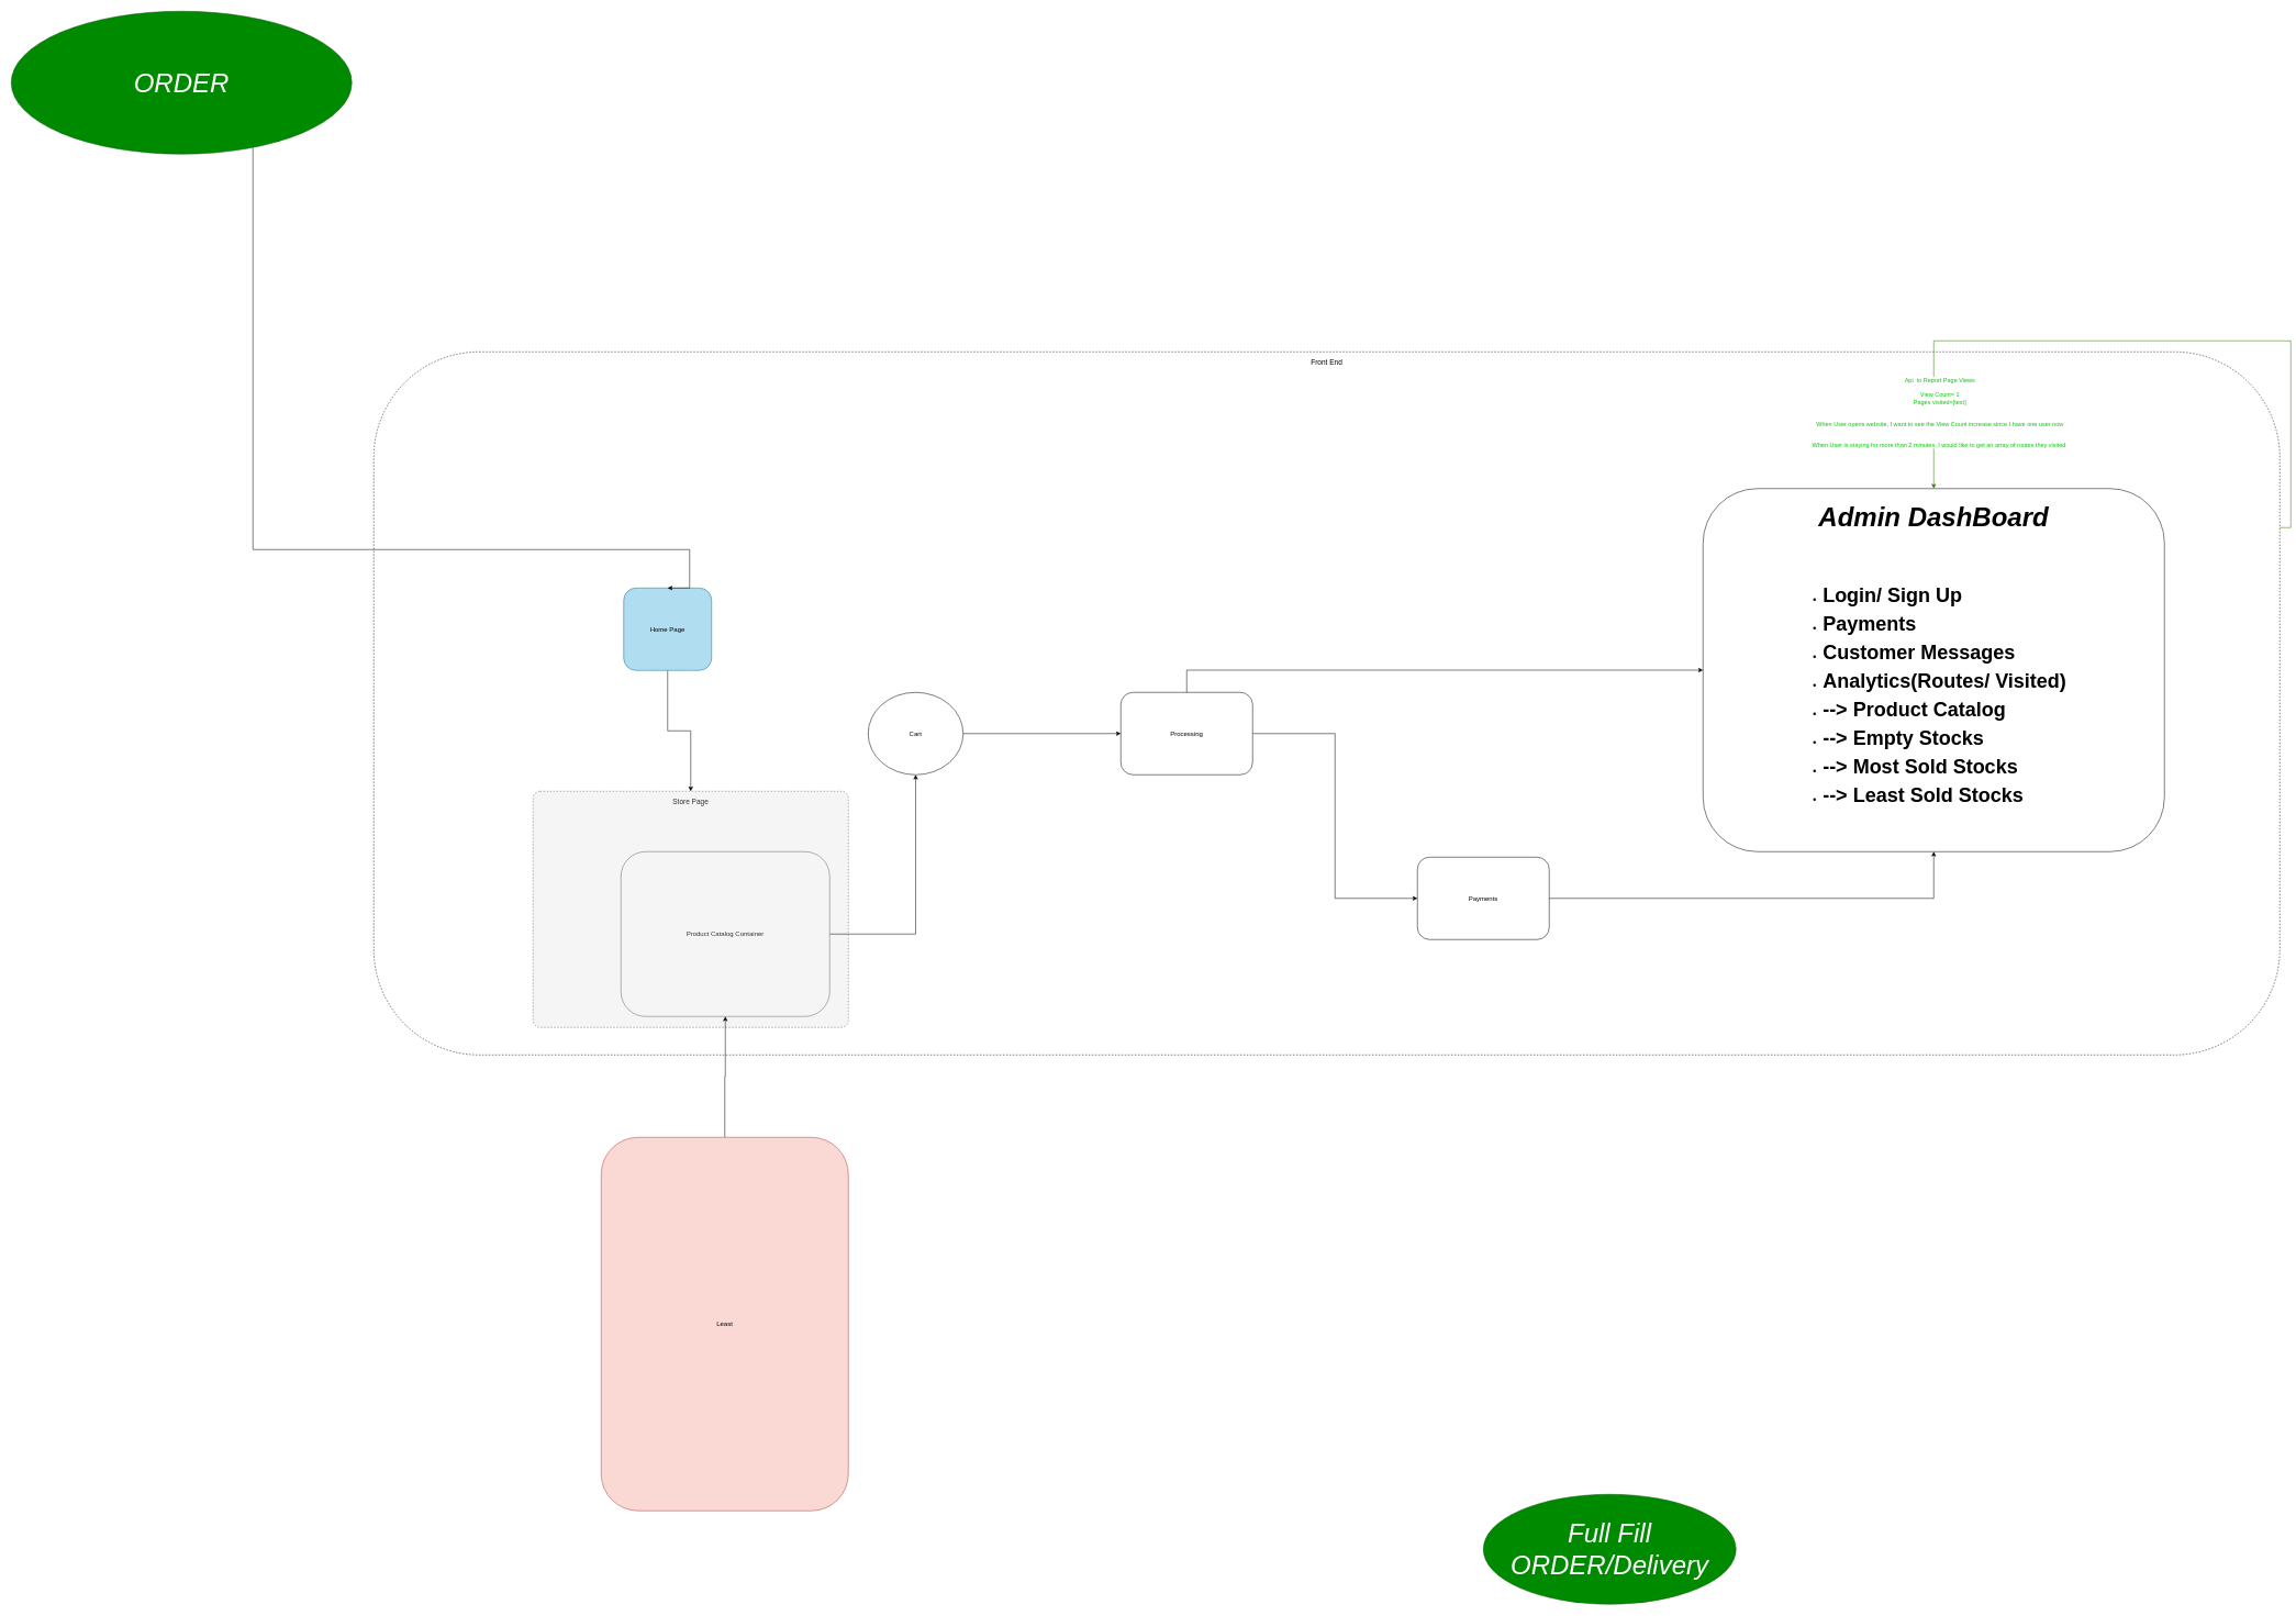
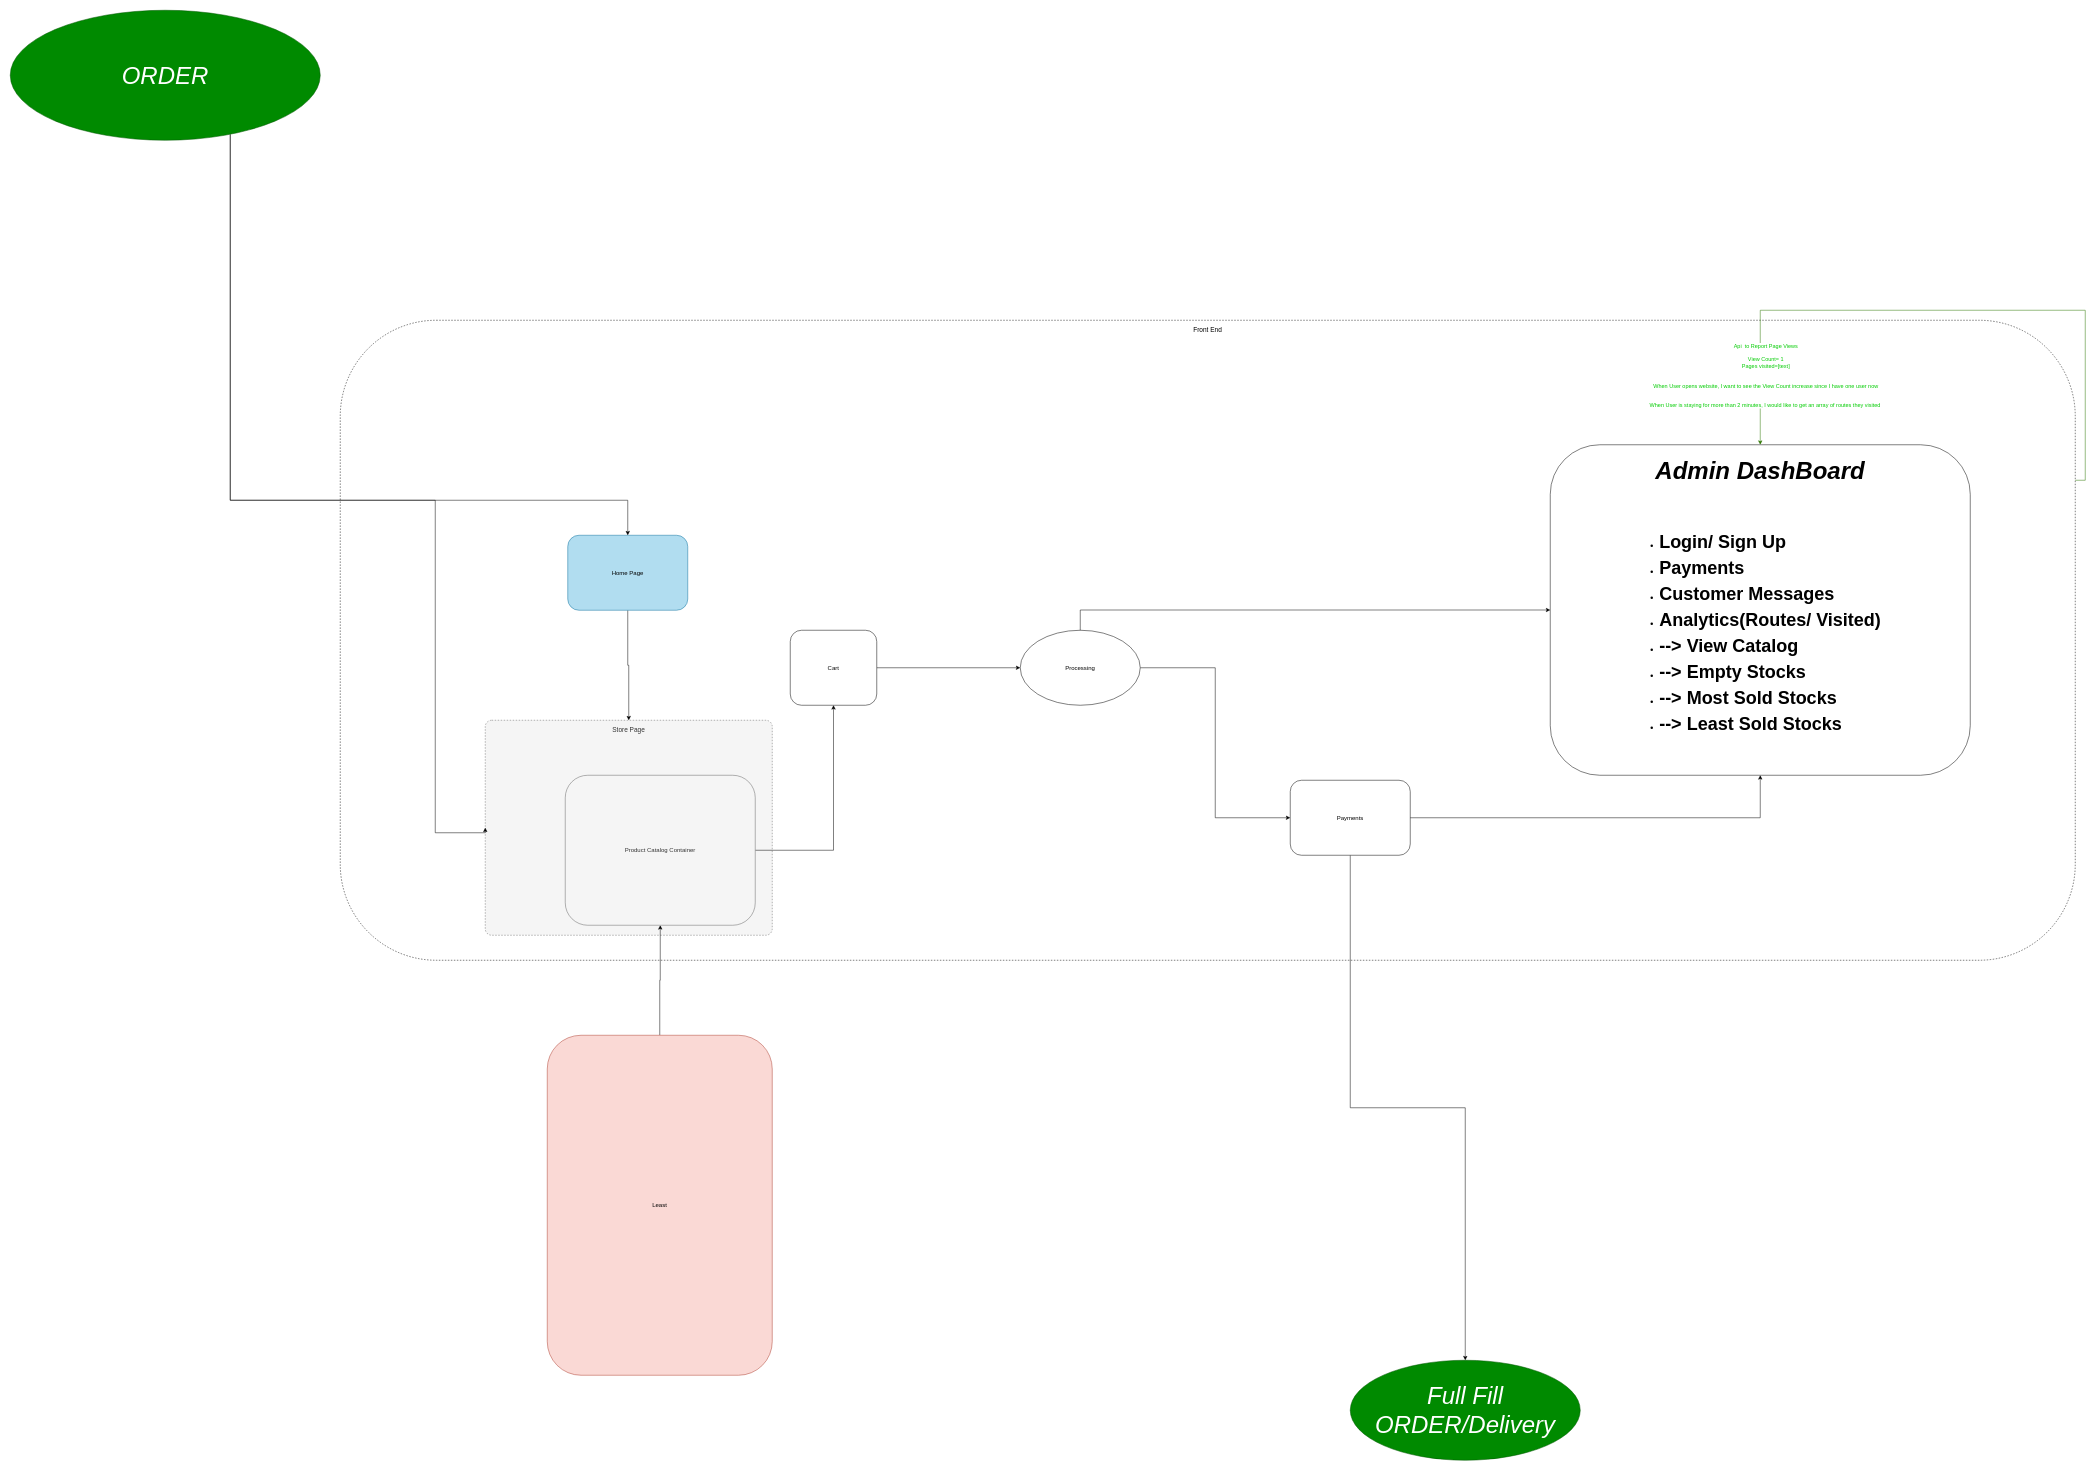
  <mxCell id="0" />
  <mxCell id="1" parent="0" />
  <mxCell id="2" value="&lt;p style=&quot;line-height: 20%;&quot;&gt;&lt;font style=&quot;font-size: 13px;&quot;&gt;Front End&lt;/font&gt;&lt;/p&gt;" style="rounded=1;whiteSpace=wrap;html=1;dashed=1;align=center;verticalAlign=top;" vertex="1" parent="1"><mxGeometry x="680" y="640" width="3470" height="1280" as="geometry" /></mxCell>
  <mxCell id="3" style="edgeStyle=orthogonalEdgeStyle;rounded=0;orthogonalLoop=1;jettySize=auto;html=1;exitX=1;exitY=0.25;exitDx=0;exitDy=0;entryX=0.5;entryY=0;entryDx=0;entryDy=0;fillColor=#60a917;strokeColor=#2D7600;" edge="1" parent="1" source="2" target="5"><mxGeometry relative="1" as="geometry" /></mxCell>
  <mxCell id="4" value="&lt;font color=&quot;#00cc00&quot;&gt;Api&amp;nbsp; to Report Page Views&lt;br&gt;&lt;br&gt;View Count= 1&lt;br&gt;Pages visited=[text]&lt;br&gt;&lt;br&gt;&lt;br&gt;When User opens website, I want to see the View Count increase since I have one user now&lt;br&gt;&lt;br&gt;&lt;br&gt;When User is staying for more than 2 minutes, I would like to get an array of routes they visited&amp;nbsp;&lt;/font&gt;" style="edgeLabel;html=1;align=center;verticalAlign=middle;resizable=0;points=[];" vertex="1" connectable="0" parent="3"><mxGeometry x="0.117" y="1" relative="1" as="geometry"><mxPoint x="-286" y="129" as="offset" /></mxGeometry></mxCell>
- <mxCell id="5" value="&lt;h1&gt;&lt;font style=&quot;font-size: 48px;&quot;&gt;&lt;i&gt;Admin DashBoard&lt;/i&gt;&lt;/font&gt;&lt;/h1&gt;&lt;font style=&quot;font-size: 48px;&quot;&gt;&lt;i&gt;&lt;br&gt;&lt;/i&gt;&lt;/font&gt;&lt;h2 style=&quot;line-height: 250%;&quot;&gt;&lt;ul style=&quot;line-height: 250%;&quot;&gt;&lt;li style=&quot;text-align: left;&quot;&gt;&lt;font style=&quot;font-size: 36px;&quot;&gt;Login/ Sign Up&lt;/font&gt;&lt;/li&gt;&lt;li style=&quot;text-align: left;&quot;&gt;&lt;font style=&quot;font-size: 36px;&quot;&gt;Payments&lt;/font&gt;&lt;/li&gt;&lt;li style=&quot;text-align: left;&quot;&gt;&lt;font style=&quot;font-size: 36px;&quot;&gt;Customer Messages&lt;/font&gt;&lt;/li&gt;&lt;li style=&quot;text-align: left;&quot;&gt;&lt;font style=&quot;font-size: 36px;&quot;&gt;Analytics(Routes/ Visited)&lt;/font&gt;&lt;/li&gt;&lt;li style=&quot;text-align: left;&quot;&gt;&lt;font style=&quot;font-size: 36px;&quot;&gt;--&amp;gt; Product Catalog&lt;/font&gt;&lt;/li&gt;&lt;li style=&quot;text-align: left;&quot;&gt;&lt;font style=&quot;font-size: 36px;&quot;&gt;--&amp;gt; Empty Stocks&lt;/font&gt;&lt;/li&gt;&lt;li style=&quot;text-align: left;&quot;&gt;&lt;font style=&quot;font-size: 36px;&quot;&gt;--&amp;gt; Most Sold Stocks&lt;/font&gt;&lt;/li&gt;&lt;li style=&quot;text-align: left;&quot;&gt;&lt;font style=&quot;font-size: 36px;&quot;&gt;--&amp;gt; Least Sold Stocks&amp;nbsp;&lt;/font&gt;&lt;/li&gt;&lt;/ul&gt;&lt;/h2&gt;" style="rounded=1;whiteSpace=wrap;html=1;horizontal=1;verticalAlign=top;" vertex="1" parent="1"><mxGeometry x="3100" y="889" width="840" height="661" as="geometry" /></mxCell>
+ <mxCell id="5" value="&lt;h1&gt;&lt;font style=&quot;font-size: 48px;&quot;&gt;&lt;i&gt;Admin DashBoard&lt;/i&gt;&lt;/font&gt;&lt;/h1&gt;&lt;font style=&quot;font-size: 48px;&quot;&gt;&lt;i&gt;&lt;br&gt;&lt;/i&gt;&lt;/font&gt;&lt;h2 style=&quot;line-height: 250%;&quot;&gt;&lt;ul style=&quot;line-height: 250%;&quot;&gt;&lt;li style=&quot;text-align: left;&quot;&gt;&lt;font style=&quot;font-size: 36px;&quot;&gt;Login/ Sign Up&lt;/font&gt;&lt;/li&gt;&lt;li style=&quot;text-align: left;&quot;&gt;&lt;font style=&quot;font-size: 36px;&quot;&gt;Payments&lt;/font&gt;&lt;/li&gt;&lt;li style=&quot;text-align: left;&quot;&gt;&lt;font style=&quot;font-size: 36px;&quot;&gt;Customer Messages&lt;/font&gt;&lt;/li&gt;&lt;li style=&quot;text-align: left;&quot;&gt;&lt;font style=&quot;font-size: 36px;&quot;&gt;Analytics(Routes/ Visited)&lt;/font&gt;&lt;/li&gt;&lt;li style=&quot;text-align: left;&quot;&gt;&lt;font style=&quot;font-size: 36px;&quot;&gt;--&amp;gt; View Catalog&lt;/font&gt;&lt;/li&gt;&lt;li style=&quot;text-align: left;&quot;&gt;&lt;font style=&quot;font-size: 36px;&quot;&gt;--&amp;gt; Empty Stocks&lt;/font&gt;&lt;/li&gt;&lt;li style=&quot;text-align: left;&quot;&gt;&lt;font style=&quot;font-size: 36px;&quot;&gt;--&amp;gt; Most Sold Stocks&lt;/font&gt;&lt;/li&gt;&lt;li style=&quot;text-align: left;&quot;&gt;&lt;font style=&quot;font-size: 36px;&quot;&gt;--&amp;gt; Least Sold Stocks&amp;nbsp;&lt;/font&gt;&lt;/li&gt;&lt;/ul&gt;&lt;/h2&gt;" style="rounded=1;whiteSpace=wrap;html=1;horizontal=1;verticalAlign=top;" vertex="1" parent="1"><mxGeometry x="3100" y="889" width="840" height="661" as="geometry" /></mxCell>
  <mxCell id="6" value="&lt;p style=&quot;line-height: 20%;&quot;&gt;&lt;font style=&quot;font-size: 13px;&quot;&gt;Store Page&lt;/font&gt;&lt;/p&gt;" style="rounded=1;whiteSpace=wrap;html=1;dashed=1;align=center;fillColor=#f5f5f5;fontColor=#333333;strokeColor=#666666;verticalAlign=top;arcSize=3;" vertex="1" parent="1"><mxGeometry x="970" y="1440" width="574" height="430" as="geometry" /></mxCell>
  <mxCell id="7" style="edgeStyle=orthogonalEdgeStyle;rounded=0;orthogonalLoop=1;jettySize=auto;html=1;entryX=0.5;entryY=0;entryDx=0;entryDy=0;" edge="1" parent="1" source="18" target="6"><mxGeometry relative="1" as="geometry" /></mxCell>
+ <mxCell id="8" value="" style="edgeStyle=orthogonalEdgeStyle;rounded=0;orthogonalLoop=1;jettySize=auto;html=1;entryX=0.5;entryY=0;entryDx=0;entryDy=0;" edge="1" parent="1" source="9" target="21"><mxGeometry relative="1" as="geometry"><mxPoint x="2990" y="2770" as="targetPoint" /></mxGeometry></mxCell>
  <mxCell id="9" value="Payments" style="rounded=1;whiteSpace=wrap;html=1;" vertex="1" parent="1"><mxGeometry x="2580" y="1560" width="240" height="150" as="geometry" /></mxCell>
  <mxCell id="10" style="edgeStyle=orthogonalEdgeStyle;rounded=0;orthogonalLoop=1;jettySize=auto;html=1;exitX=1;exitY=0.5;exitDx=0;exitDy=0;entryX=0;entryY=0.5;entryDx=0;entryDy=0;" edge="1" parent="1" source="11" target="13"><mxGeometry relative="1" as="geometry" /></mxCell>
- <mxCell id="11" value="Cart" style="ellipse;whiteSpace=wrap;html=1;" vertex="1" parent="1"><mxGeometry x="1580" y="1260" width="173" height="150" as="geometry" /></mxCell>
+ <mxCell id="11" value="Cart" style="rounded=1;whiteSpace=wrap;html=1;" vertex="1" parent="1"><mxGeometry x="1580" y="1260" width="173" height="150" as="geometry" /></mxCell>
  <mxCell id="12" style="edgeStyle=orthogonalEdgeStyle;rounded=0;orthogonalLoop=1;jettySize=auto;html=1;exitX=1;exitY=0.5;exitDx=0;exitDy=0;entryX=0;entryY=0.5;entryDx=0;entryDy=0;" edge="1" parent="1" source="13" target="9"><mxGeometry relative="1" as="geometry" /></mxCell>
- <mxCell id="13" value="Processing" style="rounded=1;whiteSpace=wrap;html=1;" vertex="1" parent="1"><mxGeometry x="2040" y="1260" width="240" height="150" as="geometry" /></mxCell>
+ <mxCell id="13" value="Processing" style="ellipse;whiteSpace=wrap;html=1;" vertex="1" parent="1"><mxGeometry x="2040" y="1260" width="240" height="150" as="geometry" /></mxCell>
  <mxCell id="14" style="edgeStyle=orthogonalEdgeStyle;rounded=0;orthogonalLoop=1;jettySize=auto;html=1;exitX=0.5;exitY=0;exitDx=0;exitDy=0;" edge="1" parent="1" source="13" target="5"><mxGeometry relative="1" as="geometry" /></mxCell>
  <mxCell id="15" style="edgeStyle=orthogonalEdgeStyle;rounded=0;orthogonalLoop=1;jettySize=auto;html=1;exitX=1;exitY=0.5;exitDx=0;exitDy=0;entryX=0.5;entryY=1;entryDx=0;entryDy=0;" edge="1" parent="1" source="9" target="5"><mxGeometry relative="1" as="geometry" /></mxCell>
  <mxCell id="16" style="edgeStyle=orthogonalEdgeStyle;rounded=0;orthogonalLoop=1;jettySize=auto;html=1;exitX=0.5;exitY=0;exitDx=0;exitDy=0;entryX=1;entryY=0.5;entryDx=0;entryDy=0;" edge="1" parent="1" source="17" target="20"><mxGeometry relative="1" as="geometry" /></mxCell>
  <mxCell id="17" value="Least" style="rounded=1;whiteSpace=wrap;html=1;fillColor=#fad9d5;strokeColor=#ae4132;" vertex="1" parent="1"><mxGeometry x="1094" y="2070" width="450" height="680" as="geometry" /></mxCell>
- <mxCell id="18" value="Home Page" style="rounded=1;whiteSpace=wrap;html=1;fillColor=#b1ddf0;strokeColor=#10739e;" vertex="1" parent="1"><mxGeometry x="1135" y="1070" width="160" height="150" as="geometry" /></mxCell>
+ <mxCell id="18" value="Home Page" style="rounded=1;whiteSpace=wrap;html=1;fillColor=#b1ddf0;strokeColor=#10739e;" vertex="1" parent="1"><mxGeometry x="1135" y="1070" width="240" height="150" as="geometry" /></mxCell>
  <mxCell id="19" style="edgeStyle=orthogonalEdgeStyle;rounded=0;orthogonalLoop=1;jettySize=auto;html=1;exitX=0.5;exitY=0;exitDx=0;exitDy=0;entryX=0.5;entryY=1;entryDx=0;entryDy=0;" edge="1" parent="1" source="20" target="11"><mxGeometry relative="1" as="geometry" /></mxCell>
  <mxCell id="20" value="Product Catalog Container" style="rounded=1;whiteSpace=wrap;html=1;direction=south;fillColor=#f5f5f5;fontColor=#333333;strokeColor=#666666;" vertex="1" parent="1"><mxGeometry x="1130" y="1550" width="380" height="300" as="geometry" /></mxCell>
  <mxCell id="21" value="&lt;font style=&quot;font-size: 48px;&quot;&gt;&lt;i style=&quot;&quot;&gt;Full Fill ORDER/Delivery&lt;/i&gt;&lt;/font&gt;" style="ellipse;whiteSpace=wrap;html=1;fillColor=#008a00;strokeColor=#005700;fontColor=#ffffff;" vertex="1" parent="1"><mxGeometry x="2700" y="2720" width="460" height="200" as="geometry" /></mxCell>
  <mxCell id="22" style="edgeStyle=orthogonalEdgeStyle;rounded=0;orthogonalLoop=1;jettySize=auto;html=1;entryX=0.5;entryY=0;entryDx=0;entryDy=0;" edge="1" parent="1" source="24" target="18"><mxGeometry relative="1" as="geometry"><Array as="points"><mxPoint x="460" y="1000" /><mxPoint x="1255" y="1000" /></Array></mxGeometry></mxCell>
+ <mxCell id="23" style="edgeStyle=orthogonalEdgeStyle;rounded=0;orthogonalLoop=1;jettySize=auto;html=1;entryX=0;entryY=0.5;entryDx=0;entryDy=0;" edge="1" parent="1" source="24" target="6"><mxGeometry relative="1" as="geometry"><Array as="points"><mxPoint x="460" y="1000" /><mxPoint x="870" y="1000" /><mxPoint x="870" y="1665" /></Array></mxGeometry></mxCell>
  <mxCell id="24" value="&lt;font style=&quot;font-size: 48px;&quot;&gt;&lt;i&gt;ORDER&lt;/i&gt;&lt;/font&gt;" style="ellipse;whiteSpace=wrap;html=1;fillColor=#008a00;strokeColor=#005700;fontColor=#ffffff;" vertex="1" parent="1"><mxGeometry x="20" y="20" width="620" height="260" as="geometry" /></mxCell>
